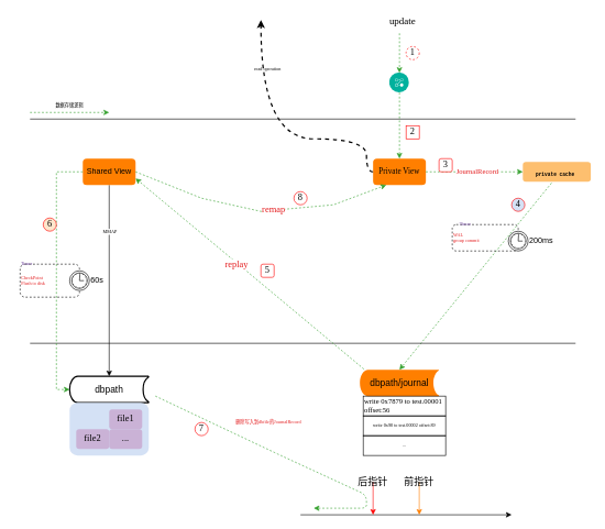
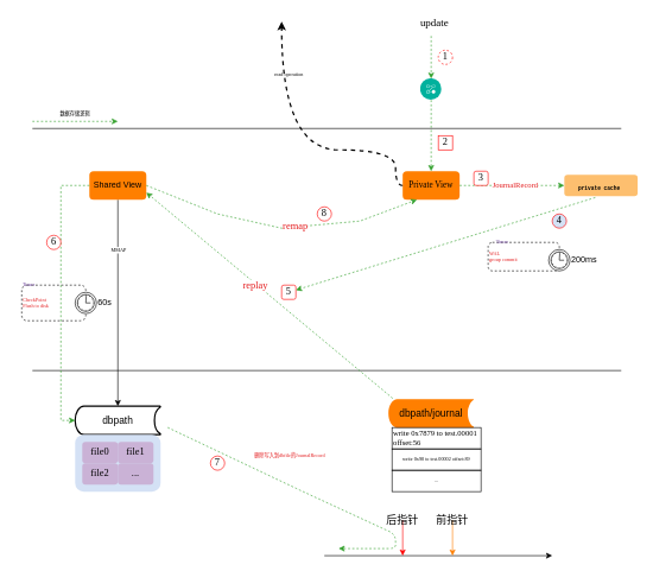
  <mxCell id="0" />
  <mxCell id="1" parent="0" />
- <mxCell id="2" style="rounded=0;orthogonalLoop=1;jettySize=auto;html=1;entryX=0.5;entryY=0;entryDx=0;entryDy=0;entryPerimeter=0;fontSize=7;fontColor=#33A02C;strokeColor=#33A02C;dashed=1;exitX=0.422;exitY=1.066;exitDx=0;exitDy=0;exitPerimeter=0;" parent="1" source="34" target="8" edge="1"><mxGeometry relative="1" as="geometry" /></mxCell>
+ <mxCell id="2" style="rounded=0;orthogonalLoop=1;jettySize=auto;html=1;fontSize=7;fontColor=#33A02C;strokeColor=#33A02C;dashed=1;exitX=0.422;exitY=1.066;exitDx=0;exitDy=0;exitPerimeter=0;" parent="1" source="34" target="44" edge="1"><mxGeometry relative="1" as="geometry" /></mxCell>
  <mxCell id="3" value="Private View" style="rounded=1;whiteSpace=wrap;html=1;fontFamily=Comic Sans MS;strokeColor=none;fillColor=#FF7F00;" parent="1" vertex="1"><mxGeometry x="565" y="240" width="80" height="40" as="geometry" /></mxCell>
  <mxCell id="4" style="edgeStyle=orthogonalEdgeStyle;rounded=0;orthogonalLoop=1;jettySize=auto;html=1;fontSize=14;fontColor=#33A02C;" parent="1" source="6" target="7" edge="1"><mxGeometry relative="1" as="geometry" /></mxCell>
  <mxCell id="5" value="&lt;span style=&quot;color: rgb(0 , 0 , 0)&quot;&gt;MMAP&lt;/span&gt;" style="edgeLabel;html=1;align=center;verticalAlign=middle;resizable=0;points=[];fontSize=7;fontFamily=Comic Sans MS;fontColor=#FF7F00;" parent="4" vertex="1" connectable="0"><mxGeometry x="-0.271" relative="1" as="geometry"><mxPoint y="-35.52" as="offset" /></mxGeometry></mxCell>
  <mxCell id="6" value="Shared View" style="rounded=1;whiteSpace=wrap;html=1;fillColor=#FF7F00;strokeColor=none;" parent="1" vertex="1"><mxGeometry x="125" y="240" width="80" height="40" as="geometry" /></mxCell>
  <mxCell id="7" value="dbpath" style="strokeWidth=2;html=1;shape=mxgraph.flowchart.stored_data;whiteSpace=wrap;fontSize=14;" parent="1" vertex="1"><mxGeometry x="105" y="570" width="120" height="40" as="geometry" /></mxCell>
  <mxCell id="8" value="&lt;font style=&quot;font-size: 14px&quot;&gt;dbpath/journal&lt;/font&gt;" style="strokeWidth=2;html=1;shape=mxgraph.flowchart.stored_data;whiteSpace=wrap;fillColor=#FF7F00;strokeColor=none;" parent="1" vertex="1"><mxGeometry x="545" y="560" width="120" height="40" as="geometry" /></mxCell>
  <mxCell id="9" value="" style="edgeStyle=none;rounded=0;orthogonalLoop=1;jettySize=auto;html=1;fontFamily=Comic Sans MS;fontSize=7;fontColor=#33A02C;strokeColor=#33A02C;dashed=1;" parent="1" target="14" edge="1"><mxGeometry relative="1" as="geometry"><mxPoint x="605" y="50" as="sourcePoint" /></mxGeometry></mxCell>
  <mxCell id="10" value="&lt;font color=&quot;#e31a1c&quot;&gt;CheckPoint&lt;br&gt;Flush to disk&lt;/font&gt;" style="html=1;whiteSpace=wrap;rounded=1;dropTarget=0;dashed=1;fillColor=none;fontFamily=Comic Sans MS;fontSize=7;fontColor=#33A02C;align=left;" parent="1" vertex="1"><mxGeometry x="30" y="400" width="90" height="50" as="geometry" /></mxCell>
  <mxCell id="11" value="60s" style="shape=mxgraph.bpmn.timer_start;perimeter=ellipsePerimeter;html=1;labelPosition=right;align=left;outlineConnect=0;" parent="10" vertex="1"><mxGeometry x="1" width="30" height="30" relative="1" as="geometry"><mxPoint x="-15" y="10" as="offset" /></mxGeometry></mxCell>
  <mxCell id="12" value="&lt;font color=&quot;#6a3d9a&quot;&gt;Timer&lt;/font&gt;" style="text;html=1;strokeColor=none;fillColor=none;align=center;verticalAlign=middle;whiteSpace=wrap;rounded=0;dashed=1;fontFamily=Comic Sans MS;fontSize=7;fontColor=#33A02C;" parent="1" vertex="1"><mxGeometry x="20" y="390" width="40" height="20" as="geometry" /></mxCell>
  <mxCell id="13" style="edgeStyle=none;rounded=0;orthogonalLoop=1;jettySize=auto;html=1;fontFamily=Comic Sans MS;fontSize=7;fontColor=#33A02C;entryX=0.5;entryY=0;entryDx=0;entryDy=0;strokeColor=#33A02C;dashed=1;" parent="1" source="14" target="3" edge="1"><mxGeometry relative="1" as="geometry"><mxPoint x="609" y="230" as="targetPoint" /></mxGeometry></mxCell>
  <mxCell id="14" value="" style="aspect=fixed;perimeter=ellipsePerimeter;html=1;align=center;shadow=0;dashed=0;fontColor=#4277BB;labelBackgroundColor=#ffffff;fontSize=12;spacingTop=3;image;image=img/lib/ibm/management/process_management.svg;strokeColor=#000000;fillColor=none;" parent="1" vertex="1"><mxGeometry x="590" y="110" width="30" height="30" as="geometry" /></mxCell>
  <mxCell id="15" value="&lt;span style=&quot;text-align: center ; background-color: rgb(255 , 255 , 255)&quot;&gt;&lt;font color=&quot;#e31a1c&quot;&gt;WAL&lt;br&gt;group commit&amp;nbsp;&lt;/font&gt;&lt;/span&gt;" style="html=1;whiteSpace=wrap;rounded=1;dropTarget=0;dashed=1;fillColor=none;fontFamily=Comic Sans MS;fontSize=7;fontColor=#33A02C;align=left;" parent="1" vertex="1"><mxGeometry x="685" y="340" width="100" height="40" as="geometry" /></mxCell>
  <mxCell id="16" value="200ms" style="shape=mxgraph.bpmn.timer_start;perimeter=ellipsePerimeter;html=1;labelPosition=right;align=left;outlineConnect=0;" parent="15" vertex="1"><mxGeometry x="1" width="30" height="30" relative="1" as="geometry"><mxPoint x="-15" y="10" as="offset" /></mxGeometry></mxCell>
  <mxCell id="17" value="&lt;font color=&quot;#6a3d9a&quot;&gt;Timer&lt;/font&gt;" style="text;html=1;strokeColor=none;fillColor=none;align=center;verticalAlign=middle;whiteSpace=wrap;rounded=0;dashed=1;fontFamily=Comic Sans MS;fontSize=7;" parent="1" vertex="1"><mxGeometry x="685" y="330" width="40" height="20" as="geometry" /></mxCell>
  <mxCell id="18" value="" style="endArrow=none;html=1;strokeColor=#000000;fontFamily=Comic Sans MS;fontSize=7;fontColor=#000000;" parent="1" edge="1"><mxGeometry width="50" height="50" relative="1" as="geometry"><mxPoint y="520" as="sourcePoint" x="45" /><mxPoint x="872" y="520" as="targetPoint" /></mxGeometry></mxCell>
  <mxCell id="19" value="" style="endArrow=classic;html=1;fontFamily=Comic Sans MS;fontSize=7;fontColor=#FF7F00;strokeColor=#33A02C;dashed=1;" parent="1" edge="1"><mxGeometry width="50" height="50" relative="1" as="geometry"><mxPoint y="170" as="sourcePoint" x="45" /><mxPoint x="165" y="170" as="targetPoint" /></mxGeometry></mxCell>
  <mxCell id="20" value="&lt;font face=&quot;ZCOOL KuaiLe&quot; data-font-src=&quot;https://fonts.googleapis.com/css?family=ZCOOL+KuaiLe&quot; color=&quot;#000000&quot;&gt;数据存储逻辑&lt;/font&gt;" style="text;html=1;strokeColor=none;fillColor=none;align=center;verticalAlign=middle;whiteSpace=wrap;rounded=0;dashed=1;fontFamily=Comic Sans MS;fontSize=7;fontColor=#FF7F00;" parent="1" vertex="1"><mxGeometry x="65" y="150" width="80" height="20" as="geometry" /></mxCell>
  <mxCell id="21" style="edgeStyle=orthogonalEdgeStyle;rounded=0;orthogonalLoop=1;jettySize=auto;html=1;fontSize=14;fontColor=#33A02C;strokeColor=#33A02C;dashed=1;exitX=0;exitY=0.5;exitDx=0;exitDy=0;entryX=0;entryY=0.5;entryDx=0;entryDy=0;entryPerimeter=0;" parent="1" source="6" target="7" edge="1"><mxGeometry relative="1" as="geometry"><mxPoint x="94.66" y="260" as="sourcePoint" /><mxPoint x="94.66" y="550" as="targetPoint" /><Array as="points"><mxPoint x="85" y="260" /><mxPoint x="85" y="590" /></Array></mxGeometry></mxCell>
  <mxCell id="22" value="&lt;font color=&quot;#000000&quot; style=&quot;font-size: 11px&quot;&gt;write 0x7879 to test.00001 offset:56&lt;/font&gt;" style="rounded=0;whiteSpace=wrap;html=1;strokeColor=#000000;fillColor=none;fontFamily=Comic Sans MS;fontSize=7;fontColor=#FF7F00;align=left;" parent="1" vertex="1"><mxGeometry x="550" y="600" width="125" height="30" as="geometry" /></mxCell>
  <mxCell id="23" value="&lt;font color=&quot;#000000&quot;&gt;write 0x90 to test.00002 offset:89&lt;/font&gt;" style="rounded=0;whiteSpace=wrap;html=1;strokeColor=#000000;fillColor=none;fontFamily=Comic Sans MS;fontSize=7;fontColor=#FF7F00;align=center;" parent="1" vertex="1"><mxGeometry x="550" y="630" width="125" height="30" as="geometry" /></mxCell>
  <mxCell id="24" value="&lt;font color=&quot;#000000&quot;&gt;...&lt;/font&gt;" style="rounded=0;whiteSpace=wrap;html=1;strokeColor=#000000;fillColor=none;fontFamily=Comic Sans MS;fontSize=7;fontColor=#FF7F00;align=center;" parent="1" vertex="1"><mxGeometry x="550" y="660" width="125" height="30" as="geometry" /></mxCell>
  <mxCell id="25" value="" style="endArrow=classic;html=1;strokeColor=#000000;fontFamily=Comic Sans MS;fontSize=7;fontColor=#FF7F00;" parent="1" edge="1"><mxGeometry width="50" height="50" relative="1" as="geometry"><mxPoint x="455" y="780" as="sourcePoint" /><mxPoint x="775" y="780" as="targetPoint" /></mxGeometry></mxCell>
  <mxCell id="26" value="" style="endArrow=classic;html=1;fontFamily=Comic Sans MS;fontSize=7;fontColor=#FF7F00;strokeColor=#FF0000;" parent="1" edge="1"><mxGeometry width="50" height="50" relative="1" as="geometry"><mxPoint x="565" y="730" as="sourcePoint" /><mxPoint x="565" y="780" as="targetPoint" /></mxGeometry></mxCell>
  <mxCell id="27" value="" style="endArrow=classic;html=1;fontFamily=Comic Sans MS;fontSize=7;fontColor=#FF7F00;strokeColor=#FF7F00;" parent="1" edge="1"><mxGeometry width="50" height="50" relative="1" as="geometry"><mxPoint x="635" y="730" as="sourcePoint" /><mxPoint x="635" y="780" as="targetPoint" /></mxGeometry></mxCell>
  <mxCell id="28" value="" style="endArrow=classic;html=1;fontFamily=Comic Sans MS;fontSize=7;fontColor=#FF7F00;strokeColor=#33A02C;dashed=1;" parent="1" edge="1"><mxGeometry width="50" height="50" relative="1" as="geometry"><mxPoint x="235" y="600" as="sourcePoint" /><mxPoint x="475" y="770" as="targetPoint" /><Array as="points"><mxPoint x="425" y="690" /><mxPoint x="555" y="750" /><mxPoint x="555" y="770" /></Array></mxGeometry></mxCell>
  <mxCell id="29" value="" style="endArrow=classic;html=1;dashed=1;fontFamily=Comic Sans MS;fontSize=7;fontColor=#FF7F00;edgeStyle=orthogonalEdgeStyle;elbow=vertical;curved=1;strokeWidth=2;" parent="1" edge="1"><mxGeometry width="50" height="50" relative="1" as="geometry"><mxPoint x="565" y="260" as="sourcePoint" /><mxPoint x="395" y="30" as="targetPoint" /><Array as="points"><mxPoint x="555" y="210" /><mxPoint x="395" y="210" /></Array></mxGeometry></mxCell>
  <mxCell id="30" value="&lt;font color=&quot;#000000&quot;&gt;read operation&lt;/font&gt;" style="text;html=1;align=center;verticalAlign=middle;resizable=0;points=[];autosize=1;fontSize=7;fontFamily=Comic Sans MS;fontColor=#FF7F00;" parent="1" vertex="1"><mxGeometry x="355" y="100" width="100" height="10" as="geometry" /></mxCell>
  <mxCell id="31" value="" style="endArrow=none;html=1;strokeColor=#000000;fontFamily=Comic Sans MS;fontSize=7;fontColor=#000000;" parent="1" edge="1"><mxGeometry width="50" height="50" relative="1" as="geometry"><mxPoint y="180" as="sourcePoint" x="45" /><mxPoint x="872" y="180" as="targetPoint" /></mxGeometry></mxCell>
  <mxCell id="32" style="edgeStyle=none;rounded=0;orthogonalLoop=1;jettySize=auto;html=1;fontFamily=Comic Sans MS;fontSize=7;fontColor=#33A02C;strokeColor=#33A02C;dashed=1;exitX=1;exitY=0.5;exitDx=0;exitDy=0;entryX=0;entryY=0.5;entryDx=0;entryDy=0;" parent="1" source="3" target="34" edge="1"><mxGeometry relative="1" as="geometry"><mxPoint x="615" y="170" as="sourcePoint" /><mxPoint x="725" y="260" as="targetPoint" /></mxGeometry></mxCell>
  <mxCell id="33" value="&lt;font color=&quot;#e31a1c&quot;&gt;JournalRecord&lt;/font&gt;" style="edgeLabel;html=1;align=center;verticalAlign=middle;resizable=0;points=[];fontFamily=Comic Sans MS;" parent="32" vertex="1" connectable="0"><mxGeometry x="0.162" y="1" relative="1" as="geometry"><mxPoint x="-8" as="offset" /></mxGeometry></mxCell>
  <mxCell id="34" value="&lt;tt class=&quot;docutils literal&quot; style=&quot;color: rgb(0 , 0 , 0) ; font-family: &amp;#34;courier new&amp;#34; , &amp;#34;courier&amp;#34; , monospace ; font-weight: bold ; font-size: 1.04em&quot;&gt;&lt;span class=&quot;pre&quot; style=&quot;font-size: 1.04em&quot;&gt;private&lt;/span&gt;&amp;nbsp;&lt;span class=&quot;pre&quot; style=&quot;font-size: 1.04em&quot;&gt;cache&lt;/span&gt;&lt;/tt&gt;&lt;span style=&quot;color: rgb(0 , 0 , 0) ; font-family: &amp;#34;helvetica&amp;#34; , &amp;#34;arial&amp;#34; , sans-serif ; font-size: 16px&quot;&gt;&amp;nbsp;&lt;/span&gt;" style="rounded=1;whiteSpace=wrap;html=1;fontFamily=Comic Sans MS;fontSize=7;fontColor=#FF7F00;fillColor=#FDBF6F;strokeColor=none;" parent="1" vertex="1"><mxGeometry x="792" y="245" width="103" height="30" as="geometry" /></mxCell>
  <mxCell id="35" value="&lt;font color=&quot;#e31a1c&quot;&gt;&lt;font face=&quot;ZCOOL KuaiLe&quot; data-font-src=&quot;https://fonts.googleapis.com/css?family=ZCOOL+KuaiLe&quot;&gt;删除写入到&lt;/font&gt;dbfile&lt;font face=&quot;ZCOOL KuaiLe&quot; data-font-src=&quot;https://fonts.googleapis.com/css?family=ZCOOL+KuaiLe&quot;&gt;的J&lt;/font&gt;ournalRecord&lt;/font&gt;" style="text;html=1;strokeColor=none;fillColor=none;align=left;verticalAlign=middle;whiteSpace=wrap;rounded=0;fontFamily=Comic Sans MS;fontSize=7;" parent="1" vertex="1"><mxGeometry x="355" y="630" width="110" height="20" as="geometry" /></mxCell>
  <mxCell id="36" style="rounded=0;orthogonalLoop=1;jettySize=auto;html=1;entryX=1;entryY=0.75;entryDx=0;entryDy=0;fontSize=7;fontColor=#33A02C;strokeColor=#33A02C;dashed=1;exitX=0.05;exitY=-0.025;exitDx=0;exitDy=0;exitPerimeter=0;" parent="1" source="8" target="6" edge="1"><mxGeometry relative="1" as="geometry"><mxPoint x="385" y="360" as="sourcePoint" /><mxPoint x="615" y="570" as="targetPoint" /></mxGeometry></mxCell>
  <mxCell id="37" value="&lt;font color=&quot;#e31a1c&quot;&gt;replay&lt;/font&gt;" style="edgeLabel;html=1;align=center;verticalAlign=middle;resizable=0;points=[];fontSize=14;fontFamily=Comic Sans MS;" parent="36" vertex="1" connectable="0"><mxGeometry x="0.109" y="2" relative="1" as="geometry"><mxPoint as="offset" /></mxGeometry></mxCell>
  <mxCell id="38" style="rounded=0;orthogonalLoop=1;jettySize=auto;html=1;entryX=0.25;entryY=1;entryDx=0;entryDy=0;fontSize=7;fontColor=#33A02C;strokeColor=#33A02C;dashed=1;" parent="1" target="3" edge="1"><mxGeometry relative="1" as="geometry"><mxPoint x="205" y="260" as="sourcePoint" /><mxPoint x="215" y="280" as="targetPoint" /><Array as="points"><mxPoint x="305" y="300" /><mxPoint x="395" y="320" /><mxPoint x="505" y="310" /></Array></mxGeometry></mxCell>
  <mxCell id="39" value="&lt;font color=&quot;#e31a1c&quot;&gt;remap&lt;/font&gt;" style="edgeLabel;html=1;align=center;verticalAlign=middle;resizable=0;points=[];fontSize=14;fontFamily=Comic Sans MS;" parent="38" vertex="1" connectable="0"><mxGeometry x="0.109" y="2" relative="1" as="geometry"><mxPoint as="offset" /></mxGeometry></mxCell>
  <mxCell id="40" value="1" style="ellipse;whiteSpace=wrap;html=1;aspect=fixed;fontFamily=Comic Sans MS;fontSize=14;strokeColor=#FF0000;dashed=1;" parent="1" vertex="1"><mxGeometry x="615" y="70" width="20" height="20" as="geometry" /></mxCell>
  <mxCell id="41" value="2" style="whiteSpace=wrap;html=1;aspect=fixed;fontFamily=Comic Sans MS;fontSize=14;strokeColor=#FF0000;rounded=0;" parent="1" vertex="1"><mxGeometry x="615" y="190" width="20" height="20" as="geometry" /></mxCell>
  <mxCell id="42" value="3" style="whiteSpace=wrap;html=1;aspect=fixed;fontFamily=Comic Sans MS;fontSize=14;strokeColor=#FF0000;rounded=1;" parent="1" vertex="1"><mxGeometry x="665" y="240" width="20" height="20" as="geometry" /></mxCell>
  <mxCell id="43" value="4" style="ellipse;whiteSpace=wrap;html=1;aspect=fixed;fontFamily=Comic Sans MS;fontSize=14;strokeColor=#FF0000;fillColor=#d4e1f5;" parent="1" vertex="1"><mxGeometry x="775" y="300" width="20" height="20" as="geometry" /></mxCell>
  <mxCell id="44" value="5" style="whiteSpace=wrap;html=1;aspect=fixed;fontFamily=Comic Sans MS;fontSize=14;strokeColor=#FF0000;rounded=1;" parent="1" vertex="1"><mxGeometry x="395" y="400" width="20" height="20" as="geometry" /></mxCell>
- <mxCell id="45" value="6" style="ellipse;whiteSpace=wrap;html=1;aspect=fixed;fontFamily=Comic Sans MS;fontSize=14;strokeColor=#FF0000;fillColor=#ffe6cc;" parent="1" vertex="1"><mxGeometry x="65" y="330" width="20" height="20" as="geometry" /></mxCell>
+ <mxCell id="45" value="6" style="ellipse;whiteSpace=wrap;html=1;aspect=fixed;fontFamily=Comic Sans MS;fontSize=14;strokeColor=#FF0000;" parent="1" vertex="1"><mxGeometry x="65" y="330" width="20" height="20" as="geometry" /></mxCell>
  <mxCell id="46" value="7" style="ellipse;whiteSpace=wrap;html=1;aspect=fixed;fontFamily=Comic Sans MS;fontSize=14;strokeColor=#FF0000;" parent="1" vertex="1"><mxGeometry x="295" y="640" width="20" height="20" as="geometry" /></mxCell>
  <mxCell id="47" value="8" style="ellipse;whiteSpace=wrap;html=1;aspect=fixed;fontFamily=Comic Sans MS;fontSize=14;strokeColor=#FF0000;" parent="1" vertex="1"><mxGeometry x="445" y="290" width="20" height="20" as="geometry" /></mxCell>
  <mxCell id="48" value="" style="rounded=1;whiteSpace=wrap;html=1;fontFamily=Comic Sans MS;fontSize=14;strokeColor=none;fillColor=#D4E1F5;" parent="1" vertex="1"><mxGeometry x="105" y="610" width="120" height="80" as="geometry" /></mxCell>
+ <mxCell id="49" value="file0" style="rounded=1;whiteSpace=wrap;html=1;fontFamily=Comic Sans MS;fontSize=14;strokeColor=none;fillColor=#cab2d6;" parent="1" vertex="1"><mxGeometry x="115" y="620" width="50" height="30" as="geometry" /></mxCell>
  <mxCell id="50" value="file1" style="rounded=1;whiteSpace=wrap;html=1;fontFamily=Comic Sans MS;fontSize=14;strokeColor=none;fillColor=#cab2d6;" parent="1" vertex="1"><mxGeometry x="165" y="620" width="50" height="30" as="geometry" /></mxCell>
  <mxCell id="51" value="file2" style="rounded=1;whiteSpace=wrap;html=1;fontFamily=Comic Sans MS;fontSize=14;strokeColor=none;fillColor=#cab2d6;" parent="1" vertex="1"><mxGeometry x="115" y="650" width="50" height="30" as="geometry" /></mxCell>
  <mxCell id="52" value="..." style="rounded=1;whiteSpace=wrap;html=1;fontFamily=Comic Sans MS;fontSize=14;strokeColor=none;fillColor=#cab2d6;" parent="1" vertex="1"><mxGeometry x="165" y="650" width="50" height="30" as="geometry" /></mxCell>
  <mxCell id="53" value="前指针" style="text;html=1;strokeColor=none;fillColor=none;align=center;verticalAlign=middle;whiteSpace=wrap;rounded=0;fontFamily=ZCOOL KuaiLe;fontSize=15;fontSource=https%3A%2F%2Ffonts.googleapis.com%2Fcss%3Ffamily%3DZCOOL%2BKuaiLe;" parent="1" vertex="1"><mxGeometry x="605" y="720" width="60" height="20" as="geometry" /></mxCell>
  <mxCell id="54" value="后指针" style="text;html=1;strokeColor=none;fillColor=none;align=center;verticalAlign=middle;whiteSpace=wrap;rounded=0;fontFamily=ZCOOL KuaiLe;fontSize=15;fontSource=https%3A%2F%2Ffonts.googleapis.com%2Fcss%3Ffamily%3DZCOOL%2BKuaiLe;" parent="1" vertex="1"><mxGeometry x="535" y="720" width="60" height="20" as="geometry" /></mxCell>
  <mxCell id="55" value="&lt;font face=&quot;Comic Sans MS&quot;&gt;update&lt;/font&gt;" style="text;html=1;strokeColor=none;fillColor=none;align=center;verticalAlign=middle;whiteSpace=wrap;rounded=0;fontFamily=ZCOOL KuaiLe;fontSource=https%3A%2F%2Ffonts.googleapis.com%2Fcss%3Ffamily%3DZCOOL%2BKuaiLe;fontSize=15;" parent="1" vertex="1"><mxGeometry x="590" y="20" width="40" height="20" as="geometry" /></mxCell>
